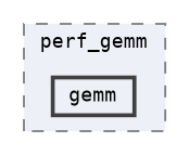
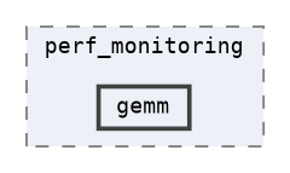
  digraph {
    compound=true
    fontname="DejaVu Sans Mono"
    n1 [color=grey25 fillcolor="#edf0f7" fontname="DejaVu Sans Mono" fontsize=10 height=0.2 label=gemm shape=box style="filled,bold" width=0.4]
    subgraph cluster_1 {
      bgcolor="#edf0f7"
      fontsize=10
-     label=perf_gemm
+     label=perf_monitoring
      pencolor=grey50
      style="filled,dashed"
      n1
    }
  }
